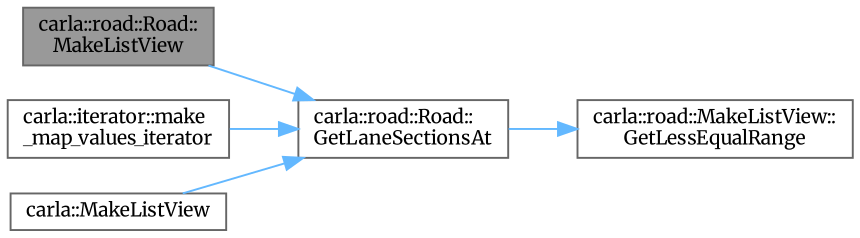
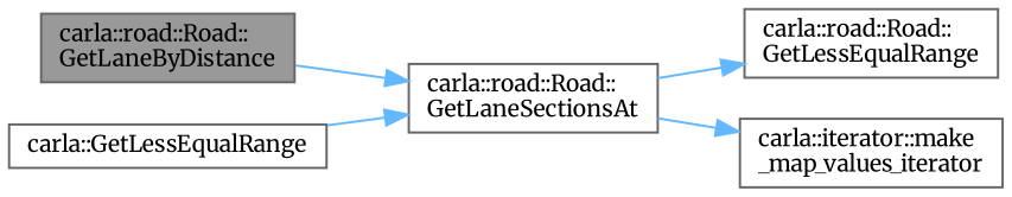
  digraph {
    fontname=Merriweather
    rankdir=LR
    node [color=grey40 fillcolor=white fontname=Merriweather fontsize=10 shape=box style=filled]
    edge [color=steelblue1 fontname=Merriweather fontsize=10 labelfontname=Helvetica labelfontsize=10 style=solid]
-   n1 [color=gray40 fillcolor=grey60 fontcolor=black height=0.2 label="carla::road::Road::\lMakeListView" width=0.4]
+   n1 [color=gray40 fillcolor=grey60 fontcolor=black height=0.2 label="carla::road::Road::\lGetLaneByDistance" width=0.4]
    n2 [height=0.2 label="carla::road::Road::\lGetLaneSectionsAt" width=0.4]
-   n3 [height=0.2 label="carla::road::MakeListView::\lGetLessEqualRange" width=0.4]
+   n3 [height=0.2 label="carla::road::Road::\lGetLessEqualRange" width=0.4]
    n4 [height=0.2 label="carla::iterator::make\l_map_values_iterator" width=0.4]
-   n5 [height=0.2 label="carla::MakeListView" width=0.4]
+   n5 [height=0.2 label="carla::GetLessEqualRange" width=0.4]
    n1 -> n2
    n2 -> n3
-   n4 -> n2
+   n2 -> n4
    n5 -> n2
  }
